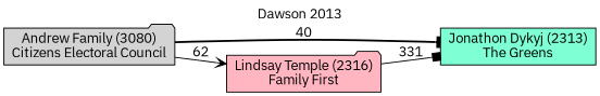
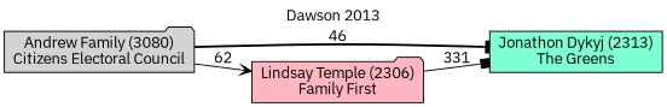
  digraph {
    fontname="IBM Plex Sans"
    label="Dawson 2013"
    labelloc=t
    mclimit=10
    rankdir=LR
    node [fontname="IBM Plex Sans" shape=folder style=filled]
    edge [fontname="IBM Plex Sans" style=solid]
    n1 [fillcolor=lightgrey label="Andrew Family (3080)\nCitizens Electoral Council"]
    n2 [fillcolor=aquamarine label="Jonathon Dykyj (2313)\nThe Greens" shape=box]
-   n3 [fillcolor=lightpink label="Lindsay Temple (2316)\nFamily First"]
-   n1 -> n2 [arrowhead=tee label=40 style=bold]
+   n3 [fillcolor=lightpink label="Lindsay Temple (2306)\nFamily First"]
+   n1 -> n2 [arrowhead=tee label=46 style=bold]
    n1 -> n3 [arrowhead=vee label=62]
    n3 -> n2 [arrowhead=box label=331]
  }
